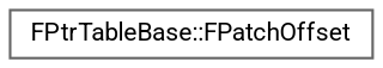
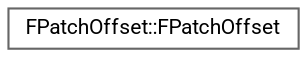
  digraph {
    rankdir=LR
    fontname=Roboto
-   n1 [color=grey40 fillcolor=white fontname=Roboto fontsize=10 height=0.2 label="FPtrTableBase::FPatchOffset" shape=box style=filled width=0.4]
+   n1 [color=grey40 fillcolor=white fontname=Roboto fontsize=10 height=0.2 label="FPatchOffset::FPatchOffset" shape=box style=filled width=0.4]
  }
